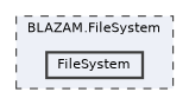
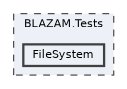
  digraph {
    compound=true
    n1 [color=grey25 fillcolor="#edf0f7" fontname=Helvetica fontsize=10 height=0.2 label=FileSystem shape=box style="filled,bold" width=0.4]
    subgraph cluster_1 {
      bgcolor="#edf0f7"
      fontname=Helvetica
      fontsize=10
-     label="BLAZAM.FileSystem"
+     label="BLAZAM.Tests"
      pencolor=grey25
      style="filled,dashed"
      n1
    }
  }
